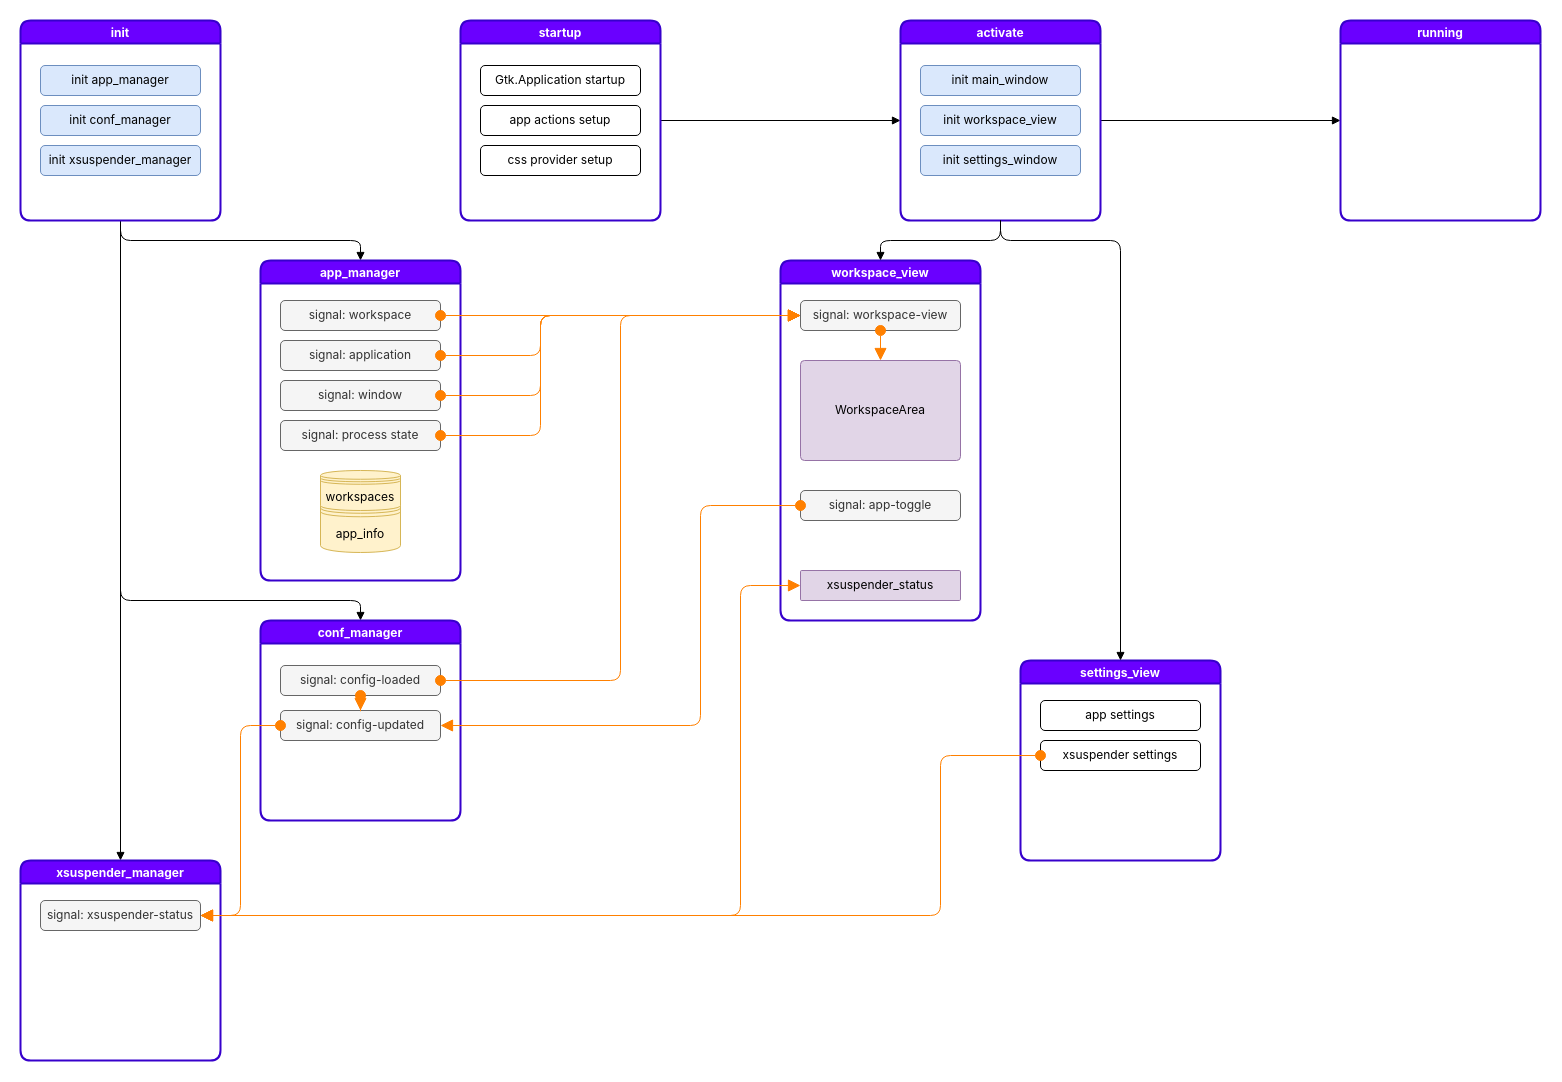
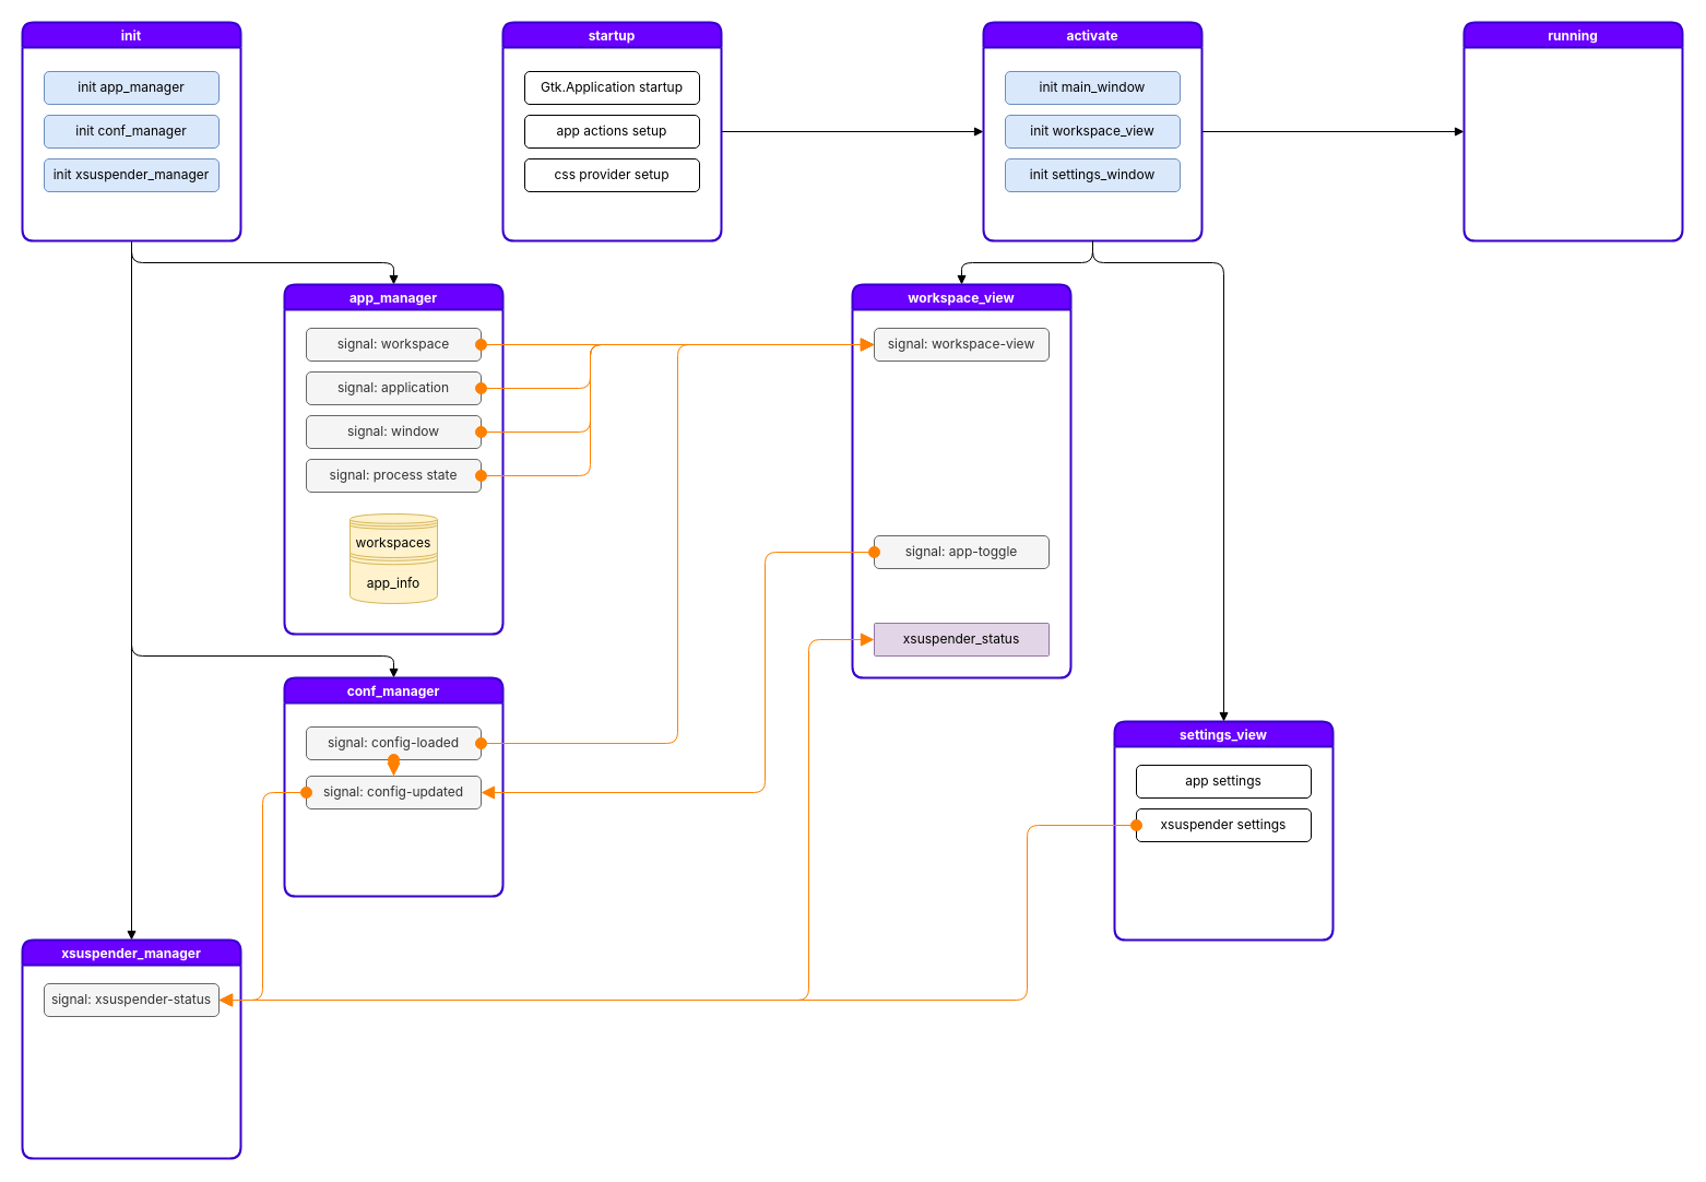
  <mxCell id="0" />
  <mxCell id="1" parent="0" />
  <mxCell id="2" style="edgeStyle=orthogonalEdgeStyle;rounded=0;orthogonalLoop=1;jettySize=auto;html=1;entryX=0.5;entryY=0;entryDx=0;entryDy=0;endArrow=block;endFill=1;strokeColor=#000000;strokeWidth=1;fontFamily=Inter;fontSource=https%3A%2F%2Ffonts.googleapis.com%2Fcss%3Ffamily%3DInter;" parent="1" source="5" target="37" edge="1"><mxGeometry relative="1" as="geometry" /></mxCell>
  <mxCell id="3" style="edgeStyle=orthogonalEdgeStyle;rounded=1;orthogonalLoop=1;jettySize=auto;html=1;entryX=0.5;entryY=0;entryDx=0;entryDy=0;endArrow=block;endFill=1;strokeColor=#000000;strokeWidth=1;fontFamily=Inter;fontSource=https%3A%2F%2Ffonts.googleapis.com%2Fcss%3Ffamily%3DInter;" parent="1" source="5" target="34" edge="1"><mxGeometry relative="1" as="geometry"><Array as="points"><mxPoint x="120" y="600" /><mxPoint x="360" y="600" /></Array></mxGeometry></mxCell>
  <mxCell id="4" style="edgeStyle=orthogonalEdgeStyle;rounded=1;orthogonalLoop=1;jettySize=auto;html=1;entryX=0.5;entryY=0;entryDx=0;entryDy=0;endArrow=block;endFill=1;strokeColor=#000000;strokeWidth=1;fontFamily=Inter;fontSource=https%3A%2F%2Ffonts.googleapis.com%2Fcss%3Ffamily%3DInter;exitX=0.5;exitY=1;exitDx=0;exitDy=0;" parent="1" source="5" target="26" edge="1"><mxGeometry relative="1" as="geometry" /></mxCell>
  <mxCell id="5" value="init" style="swimlane;fillColor=#6a00ff;strokeColor=#3700CC;fontColor=#ffffff;strokeWidth=2;rounded=1;shadow=0;sketch=0;glass=0;fontFamily=Inter;fontSource=https%3A%2F%2Ffonts.googleapis.com%2Fcss%3Ffamily%3DInter;swimlaneFillColor=#ffffff;" parent="1" vertex="1"><mxGeometry x="20" y="20" width="200" height="200" as="geometry" /></mxCell>
  <mxCell id="6" value="init app_manager" style="rounded=1;whiteSpace=wrap;html=1;fontFamily=Inter;fontSource=https%3A%2F%2Ffonts.googleapis.com%2Fcss%3Ffamily%3DInter;fillColor=#dae8fc;strokeColor=#6c8ebf;" parent="5" vertex="1"><mxGeometry x="20" y="45" width="160" height="30" as="geometry" /></mxCell>
  <mxCell id="7" value="init conf_manager" style="rounded=1;whiteSpace=wrap;html=1;fontFamily=Inter;fontSource=https%3A%2F%2Ffonts.googleapis.com%2Fcss%3Ffamily%3DInter;fillColor=#dae8fc;strokeColor=#6c8ebf;" parent="5" vertex="1"><mxGeometry x="20" y="85" width="160" height="30" as="geometry" /></mxCell>
  <mxCell id="8" value="init xsuspender_manager" style="rounded=1;whiteSpace=wrap;html=1;fontFamily=Inter;fontSource=https%3A%2F%2Ffonts.googleapis.com%2Fcss%3Ffamily%3DInter;fillColor=#dae8fc;strokeColor=#6c8ebf;" parent="5" vertex="1"><mxGeometry x="20" y="125" width="160" height="30" as="geometry" /></mxCell>
  <mxCell id="9" value="" style="edgeStyle=orthogonalEdgeStyle;rounded=0;orthogonalLoop=1;jettySize=auto;html=1;fontFamily=Inter;fontSource=https%3A%2F%2Ffonts.googleapis.com%2Fcss%3Ffamily%3DInter;strokeWidth=1;endArrow=block;endFill=1;" parent="1" source="10" target="15" edge="1"><mxGeometry relative="1" as="geometry" /></mxCell>
  <mxCell id="10" value="startup" style="swimlane;fillColor=#6a00ff;strokeColor=#3700CC;fontColor=#ffffff;strokeWidth=2;perimeterSpacing=0;rounded=1;fontFamily=Inter;fontSource=https%3A%2F%2Ffonts.googleapis.com%2Fcss%3Ffamily%3DInter;swimlaneFillColor=#ffffff;" parent="1" vertex="1"><mxGeometry x="460" y="20" width="200" height="200" as="geometry" /></mxCell>
  <mxCell id="11" value="Gtk.Application startup" style="rounded=1;whiteSpace=wrap;html=1;fontFamily=Inter;fontSource=https%3A%2F%2Ffonts.googleapis.com%2Fcss%3Ffamily%3DInter;" parent="10" vertex="1"><mxGeometry x="20" y="45" width="160" height="30" as="geometry" /></mxCell>
  <mxCell id="12" value="app actions setup" style="rounded=1;whiteSpace=wrap;html=1;fontFamily=Inter;fontSource=https%3A%2F%2Ffonts.googleapis.com%2Fcss%3Ffamily%3DInter;" parent="10" vertex="1"><mxGeometry x="20" y="85" width="160" height="30" as="geometry" /></mxCell>
  <mxCell id="13" value="css provider setup" style="rounded=1;whiteSpace=wrap;html=1;fontFamily=Inter;fontSource=https%3A%2F%2Ffonts.googleapis.com%2Fcss%3Ffamily%3DInter;" parent="10" vertex="1"><mxGeometry x="20" y="125" width="160" height="30" as="geometry" /></mxCell>
  <mxCell id="14" value="" style="edgeStyle=orthogonalEdgeStyle;rounded=0;orthogonalLoop=1;jettySize=auto;html=1;fontFamily=Inter;fontSource=https%3A%2F%2Ffonts.googleapis.com%2Fcss%3Ffamily%3DInter;strokeWidth=1;endArrow=block;endFill=1;" parent="1" source="15" target="19" edge="1"><mxGeometry relative="1" as="geometry" /></mxCell>
  <mxCell id="15" value="activate" style="swimlane;fillColor=#6a00ff;strokeColor=#3700CC;fontColor=#ffffff;strokeWidth=2;perimeterSpacing=0;rounded=1;fontFamily=Inter;fontSource=https%3A%2F%2Ffonts.googleapis.com%2Fcss%3Ffamily%3DInter;swimlaneFillColor=#ffffff;" parent="1" vertex="1"><mxGeometry x="900" y="20" width="200" height="200" as="geometry" /></mxCell>
  <mxCell id="16" value="init main_window" style="rounded=1;whiteSpace=wrap;html=1;fontFamily=Inter;fontSource=https%3A%2F%2Ffonts.googleapis.com%2Fcss%3Ffamily%3DInter;fillColor=#dae8fc;strokeColor=#6c8ebf;" parent="15" vertex="1"><mxGeometry x="20" y="45" width="160" height="30" as="geometry" /></mxCell>
  <mxCell id="17" value="init workspace_view" style="rounded=1;whiteSpace=wrap;html=1;fontFamily=Inter;fontSource=https%3A%2F%2Ffonts.googleapis.com%2Fcss%3Ffamily%3DInter;fillColor=#dae8fc;strokeColor=#6c8ebf;" parent="15" vertex="1"><mxGeometry x="20" y="85" width="160" height="30" as="geometry" /></mxCell>
  <mxCell id="18" value="init settings_window" style="rounded=1;whiteSpace=wrap;html=1;fontFamily=Inter;fontSource=https%3A%2F%2Ffonts.googleapis.com%2Fcss%3Ffamily%3DInter;fillColor=#dae8fc;strokeColor=#6c8ebf;" parent="15" vertex="1"><mxGeometry x="20" y="125" width="160" height="30" as="geometry" /></mxCell>
  <mxCell id="19" value="running" style="swimlane;fillColor=#6a00ff;strokeColor=#3700CC;fontColor=#ffffff;strokeWidth=2;perimeterSpacing=0;rounded=1;fontFamily=Inter;fontSource=https%3A%2F%2Ffonts.googleapis.com%2Fcss%3Ffamily%3DInter;swimlaneFillColor=#ffffff;" parent="1" vertex="1"><mxGeometry x="1340" y="20" width="200" height="200" as="geometry" /></mxCell>
  <mxCell id="20" value="workspace_view" style="swimlane;fillColor=#6a00ff;strokeColor=#3700CC;fontColor=#ffffff;strokeWidth=2;perimeterSpacing=0;rounded=1;fontFamily=Inter;fontSource=https%3A%2F%2Ffonts.googleapis.com%2Fcss%3Ffamily%3DInter;swimlaneFillColor=#ffffff;" parent="1" vertex="1"><mxGeometry x="780" y="260" width="200" height="360" as="geometry"><mxRectangle x="720" y="280" width="120" height="23" as="alternateBounds" /></mxGeometry></mxCell>
  <mxCell id="21" value="signal: workspace-view" style="rounded=1;whiteSpace=wrap;html=1;fontFamily=Inter;fontSource=https%3A%2F%2Ffonts.googleapis.com%2Fcss%3Ffamily%3DInter;fillColor=#f5f5f5;strokeColor=#666666;fontColor=#333333;fontSize=12;" parent="20" vertex="1"><mxGeometry x="20" y="40" width="160" height="30" as="geometry" /></mxCell>
  <mxCell id="22" value="signal: app-toggle" style="rounded=1;whiteSpace=wrap;html=1;fontFamily=Inter;fontSource=https%3A%2F%2Ffonts.googleapis.com%2Fcss%3Ffamily%3DInter;fillColor=#f5f5f5;strokeColor=#666666;fontColor=#333333;shadow=0;" parent="20" vertex="1"><mxGeometry x="20" y="230" width="160" height="30" as="geometry" /></mxCell>
- <mxCell id="23" value="WorkspaceArea" style="rounded=1;whiteSpace=wrap;html=1;shadow=0;labelBackgroundColor=none;fontFamily=Inter;fontSource=https%3A%2F%2Ffonts.googleapis.com%2Fcss%3Ffamily%3DInter;arcSize=4;fillColor=#e1d5e7;strokeColor=#9673a6;" parent="20" vertex="1"><mxGeometry x="20" y="100" width="160" height="100" as="geometry" /></mxCell>
- <mxCell id="24" style="edgeStyle=orthogonalEdgeStyle;rounded=1;orthogonalLoop=1;jettySize=auto;html=1;entryX=0.5;entryY=0;entryDx=0;entryDy=0;startArrow=oval;startFill=1;startSize=10;endArrow=block;endFill=1;endSize=10;strokeColor=#FF8000;strokeWidth=1;fontFamily=Inter;fontSource=https%3A%2F%2Ffonts.googleapis.com%2Fcss%3Ffamily%3DInter;" parent="20" source="21" target="23" edge="1"><mxGeometry relative="1" as="geometry" /></mxCell>
  <mxCell id="25" value="xsuspender_status" style="rounded=1;whiteSpace=wrap;html=1;shadow=0;labelBackgroundColor=none;fontFamily=Inter;fontSource=https%3A%2F%2Ffonts.googleapis.com%2Fcss%3Ffamily%3DInter;arcSize=4;fillColor=#e1d5e7;strokeColor=#9673a6;" parent="20" vertex="1"><mxGeometry x="20" y="310" width="160" height="30" as="geometry" /></mxCell>
  <mxCell id="26" value="app_manager" style="swimlane;fillColor=#6a00ff;strokeColor=#3700CC;fontColor=#ffffff;strokeWidth=2;rounded=1;shadow=0;sketch=0;glass=0;fontFamily=Inter;fontSource=https%3A%2F%2Ffonts.googleapis.com%2Fcss%3Ffamily%3DInter;swimlaneFillColor=#ffffff;" parent="1" vertex="1"><mxGeometry x="260" y="260" width="200" height="320" as="geometry" /></mxCell>
  <mxCell id="27" value="signal: workspace" style="rounded=1;whiteSpace=wrap;html=1;fontFamily=Inter;fontSource=https%3A%2F%2Ffonts.googleapis.com%2Fcss%3Ffamily%3DInter;fillColor=#f5f5f5;strokeColor=#666666;fontColor=#333333;" parent="26" vertex="1"><mxGeometry x="20" y="40" width="160" height="30" as="geometry" /></mxCell>
  <mxCell id="28" value="signal: application" style="rounded=1;whiteSpace=wrap;html=1;fontFamily=Inter;fontSource=https%3A%2F%2Ffonts.googleapis.com%2Fcss%3Ffamily%3DInter;fillColor=#f5f5f5;strokeColor=#666666;fontColor=#333333;" parent="26" vertex="1"><mxGeometry x="20" y="80" width="160" height="30" as="geometry" /></mxCell>
  <mxCell id="29" value="signal: window" style="rounded=1;whiteSpace=wrap;html=1;fontFamily=Inter;fontSource=https%3A%2F%2Ffonts.googleapis.com%2Fcss%3Ffamily%3DInter;fillColor=#f5f5f5;strokeColor=#666666;fontColor=#333333;" parent="26" vertex="1"><mxGeometry x="20" y="120" width="160" height="30" as="geometry" /></mxCell>
  <mxCell id="30" value="app_info" style="shape=datastore;whiteSpace=wrap;html=1;fontFamily=Inter;fontSource=https%3A%2F%2Ffonts.googleapis.com%2Fcss%3Ffamily%3DInter;fillColor=#fff2cc;strokeColor=#d6b656;" parent="26" vertex="1"><mxGeometry x="60" y="237" width="80" height="55" as="geometry" /></mxCell>
  <mxCell id="31" value="signal: process state" style="rounded=1;whiteSpace=wrap;html=1;fontFamily=Inter;fontSource=https%3A%2F%2Ffonts.googleapis.com%2Fcss%3Ffamily%3DInter;fillColor=#f5f5f5;strokeColor=#666666;fontColor=#333333;" parent="26" vertex="1"><mxGeometry x="20" y="160" width="160" height="30" as="geometry" /></mxCell>
  <mxCell id="32" value="workspaces" style="shape=datastore;whiteSpace=wrap;html=1;fontFamily=Inter;fontSource=https%3A%2F%2Ffonts.googleapis.com%2Fcss%3Ffamily%3DInter;fillColor=#fff2cc;strokeColor=#d6b656;" parent="26" vertex="1"><mxGeometry x="60" y="210" width="80" height="40" as="geometry" /></mxCell>
  <mxCell id="33" style="edgeStyle=orthogonalEdgeStyle;orthogonalLoop=1;jettySize=auto;html=1;strokeColor=#FF8000;endArrow=block;endFill=1;startSize=10;endSize=10;startArrow=oval;startFill=1;rounded=1;entryX=0;entryY=0.5;entryDx=0;entryDy=0;" parent="1" source="27" target="21" edge="1"><mxGeometry relative="1" as="geometry"><mxPoint x="730" y="355" as="targetPoint" /></mxGeometry></mxCell>
  <mxCell id="34" value="conf_manager" style="swimlane;fillColor=#6a00ff;strokeColor=#3700CC;fontColor=#ffffff;strokeWidth=2;rounded=1;shadow=0;sketch=0;glass=0;fontFamily=Inter;fontSource=https%3A%2F%2Ffonts.googleapis.com%2Fcss%3Ffamily%3DInter;swimlaneFillColor=#ffffff;" parent="1" vertex="1"><mxGeometry x="260" y="620" width="200" height="200" as="geometry" /></mxCell>
  <mxCell id="35" value="signal: config-updated" style="rounded=1;whiteSpace=wrap;html=1;fontFamily=Inter;fontSource=https%3A%2F%2Ffonts.googleapis.com%2Fcss%3Ffamily%3DInter;fillColor=#f5f5f5;strokeColor=#666666;fontColor=#333333;" parent="34" vertex="1"><mxGeometry x="20" y="90" width="160" height="30" as="geometry" /></mxCell>
  <mxCell id="36" value="signal: config-loaded" style="rounded=1;whiteSpace=wrap;html=1;fontFamily=Inter;fontSource=https%3A%2F%2Ffonts.googleapis.com%2Fcss%3Ffamily%3DInter;fillColor=#f5f5f5;strokeColor=#666666;fontColor=#333333;" parent="34" vertex="1"><mxGeometry x="20" y="45" width="160" height="30" as="geometry" /></mxCell>
  <mxCell id="37" value="xsuspender_manager" style="swimlane;fillColor=#6a00ff;strokeColor=#3700CC;fontColor=#ffffff;strokeWidth=2;perimeterSpacing=0;rounded=1;fontFamily=Inter;fontSource=https%3A%2F%2Ffonts.googleapis.com%2Fcss%3Ffamily%3DInter;swimlaneFillColor=#ffffff;" parent="1" vertex="1"><mxGeometry x="20" y="860" width="200" height="200" as="geometry" /></mxCell>
  <mxCell id="38" value="signal: xsuspender-status" style="rounded=1;whiteSpace=wrap;html=1;fontFamily=Inter;fontSource=https%3A%2F%2Ffonts.googleapis.com%2Fcss%3Ffamily%3DInter;fillColor=#f5f5f5;strokeColor=#666666;fontColor=#333333;" parent="37" vertex="1"><mxGeometry x="20" y="40" width="160" height="30" as="geometry" /></mxCell>
  <mxCell id="39" value="settings_view" style="swimlane;fillColor=#6a00ff;strokeColor=#3700CC;fontColor=#ffffff;strokeWidth=2;perimeterSpacing=0;rounded=1;fontFamily=Inter;fontSource=https%3A%2F%2Ffonts.googleapis.com%2Fcss%3Ffamily%3DInter;swimlaneFillColor=#ffffff;" parent="1" vertex="1"><mxGeometry x="1020" y="660" width="200" height="200" as="geometry" /></mxCell>
  <mxCell id="40" value="app settings" style="rounded=1;whiteSpace=wrap;html=1;fontFamily=Inter;fontSource=https%3A%2F%2Ffonts.googleapis.com%2Fcss%3Ffamily%3DInter;" parent="39" vertex="1"><mxGeometry x="20" y="40" width="160" height="30" as="geometry" /></mxCell>
  <mxCell id="41" value="xsuspender settings" style="rounded=1;whiteSpace=wrap;html=1;fontFamily=Inter;fontSource=https%3A%2F%2Ffonts.googleapis.com%2Fcss%3Ffamily%3DInter;" parent="39" vertex="1"><mxGeometry x="20" y="80" width="160" height="30" as="geometry" /></mxCell>
  <mxCell id="42" style="edgeStyle=orthogonalEdgeStyle;orthogonalLoop=1;jettySize=auto;html=1;strokeColor=#FF8000;endArrow=block;endFill=1;startSize=10;endSize=10;startArrow=oval;startFill=1;exitX=1;exitY=0.5;exitDx=0;exitDy=0;entryX=0;entryY=0.5;entryDx=0;entryDy=0;rounded=1;" parent="1" source="28" target="21" edge="1"><mxGeometry relative="1" as="geometry"><mxPoint x="450" y="365" as="sourcePoint" /><mxPoint x="810" y="365" as="targetPoint" /><Array as="points"><mxPoint x="540" y="355" /><mxPoint x="540" y="315" /></Array></mxGeometry></mxCell>
  <mxCell id="43" style="edgeStyle=orthogonalEdgeStyle;orthogonalLoop=1;jettySize=auto;html=1;strokeColor=#FF8000;endArrow=block;endFill=1;startSize=10;endSize=10;startArrow=oval;startFill=1;exitX=1;exitY=0.5;exitDx=0;exitDy=0;rounded=1;entryX=0;entryY=0.5;entryDx=0;entryDy=0;" parent="1" source="29" target="21" edge="1"><mxGeometry relative="1" as="geometry"><mxPoint x="450" y="405" as="sourcePoint" /><mxPoint x="720" y="355" as="targetPoint" /><Array as="points"><mxPoint x="540" y="395" /><mxPoint x="540" y="315" /></Array></mxGeometry></mxCell>
  <mxCell id="44" style="edgeStyle=orthogonalEdgeStyle;rounded=1;orthogonalLoop=1;jettySize=auto;html=1;entryX=1;entryY=0.5;entryDx=0;entryDy=0;startArrow=oval;startFill=1;startSize=10;endArrow=block;endFill=1;endSize=10;strokeColor=#FF8000;strokeWidth=1;fontFamily=Inter;fontSource=https%3A%2F%2Ffonts.googleapis.com%2Fcss%3Ffamily%3DInter;exitX=0;exitY=0.5;exitDx=0;exitDy=0;" parent="1" source="35" target="38" edge="1"><mxGeometry relative="1" as="geometry"><mxPoint x="280" y="735" as="sourcePoint" /></mxGeometry></mxCell>
  <mxCell id="45" style="edgeStyle=orthogonalEdgeStyle;rounded=1;orthogonalLoop=1;jettySize=auto;html=1;entryX=1;entryY=0.5;entryDx=0;entryDy=0;startArrow=oval;startFill=1;startSize=10;endArrow=block;endFill=1;endSize=10;strokeColor=#FF8000;strokeWidth=1;fontFamily=Inter;fontSource=https%3A%2F%2Ffonts.googleapis.com%2Fcss%3Ffamily%3DInter;exitX=0;exitY=0.5;exitDx=0;exitDy=0;" parent="1" source="22" target="35" edge="1"><mxGeometry relative="1" as="geometry"><Array as="points"><mxPoint x="700" y="505" /><mxPoint x="700" y="725" /></Array></mxGeometry></mxCell>
  <mxCell id="46" style="edgeStyle=orthogonalEdgeStyle;rounded=1;orthogonalLoop=1;jettySize=auto;html=1;entryX=1;entryY=0.5;entryDx=0;entryDy=0;startArrow=oval;startFill=1;startSize=10;endArrow=block;endFill=1;endSize=10;strokeColor=#FF8000;strokeWidth=1;fontFamily=Inter;fontSource=https%3A%2F%2Ffonts.googleapis.com%2Fcss%3Ffamily%3DInter;" parent="1" source="41" target="38" edge="1"><mxGeometry relative="1" as="geometry"><Array as="points"><mxPoint x="940" y="755" /><mxPoint x="940" y="915" /></Array></mxGeometry></mxCell>
  <mxCell id="47" style="edgeStyle=orthogonalEdgeStyle;rounded=1;orthogonalLoop=1;jettySize=auto;html=1;entryX=0;entryY=0.5;entryDx=0;entryDy=0;startArrow=oval;startFill=1;startSize=10;endArrow=block;endFill=1;endSize=10;strokeColor=#FF8000;strokeWidth=1;fontFamily=Inter;fontSource=https%3A%2F%2Ffonts.googleapis.com%2Fcss%3Ffamily%3DInter;" parent="1" source="31" target="21" edge="1"><mxGeometry relative="1" as="geometry"><Array as="points"><mxPoint x="540" y="435" /><mxPoint x="540" y="315" /></Array></mxGeometry></mxCell>
  <mxCell id="48" value="" style="edgeStyle=orthogonalEdgeStyle;rounded=1;orthogonalLoop=1;jettySize=auto;html=1;fontFamily=Inter;fontSource=https%3A%2F%2Ffonts.googleapis.com%2Fcss%3Ffamily%3DInter;strokeWidth=1;endArrow=block;endFill=1;exitX=0.5;exitY=1;exitDx=0;exitDy=0;entryX=0.5;entryY=0;entryDx=0;entryDy=0;" parent="1" source="15" target="20" edge="1"><mxGeometry relative="1" as="geometry"><mxPoint x="670" y="130" as="sourcePoint" /><mxPoint x="910" y="130" as="targetPoint" /></mxGeometry></mxCell>
  <mxCell id="49" value="" style="edgeStyle=orthogonalEdgeStyle;rounded=1;orthogonalLoop=1;jettySize=auto;html=1;fontFamily=Inter;fontSource=https%3A%2F%2Ffonts.googleapis.com%2Fcss%3Ffamily%3DInter;strokeWidth=1;endArrow=block;endFill=1;exitX=0.5;exitY=1;exitDx=0;exitDy=0;entryX=0.5;entryY=0;entryDx=0;entryDy=0;" parent="1" source="15" target="39" edge="1"><mxGeometry relative="1" as="geometry"><mxPoint x="680" y="140" as="sourcePoint" /><mxPoint x="920" y="140" as="targetPoint" /><Array as="points"><mxPoint x="1000" y="240" /><mxPoint x="1120" y="240" /></Array></mxGeometry></mxCell>
  <mxCell id="50" style="edgeStyle=orthogonalEdgeStyle;rounded=1;orthogonalLoop=1;jettySize=auto;html=1;startArrow=oval;startFill=1;startSize=10;endArrow=block;endFill=1;endSize=10;strokeColor=#FF8000;strokeWidth=1;fontFamily=Inter;fontSource=https%3A%2F%2Ffonts.googleapis.com%2Fcss%3Ffamily%3DInter;fontSize=12;" parent="1" source="36" target="35" edge="1"><mxGeometry relative="1" as="geometry" /></mxCell>
  <mxCell id="51" style="edgeStyle=orthogonalEdgeStyle;rounded=1;orthogonalLoop=1;jettySize=auto;html=1;entryX=0;entryY=0.5;entryDx=0;entryDy=0;startArrow=oval;startFill=1;startSize=10;endArrow=block;endFill=1;endSize=10;strokeColor=#FF8000;strokeWidth=1;fontFamily=Inter;fontSource=https%3A%2F%2Ffonts.googleapis.com%2Fcss%3Ffamily%3DInter;fontSize=12;" parent="1" source="36" target="21" edge="1"><mxGeometry relative="1" as="geometry" /></mxCell>
  <mxCell id="52" style="edgeStyle=orthogonalEdgeStyle;rounded=1;orthogonalLoop=1;jettySize=auto;html=1;entryX=1;entryY=0.5;entryDx=0;entryDy=0;startArrow=block;startFill=1;startSize=10;endArrow=block;endFill=1;endSize=10;strokeColor=#FF8000;strokeWidth=1;fontFamily=Inter;fontSource=https%3A%2F%2Ffonts.googleapis.com%2Fcss%3Ffamily%3DInter;fontSize=12;" parent="1" source="25" target="38" edge="1"><mxGeometry relative="1" as="geometry"><Array as="points"><mxPoint x="740" y="585" /><mxPoint x="740" y="915" /></Array></mxGeometry></mxCell>
